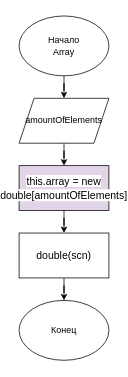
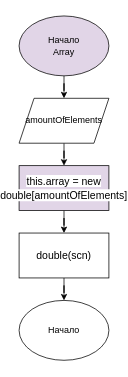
  <mxCell id="0" />
  <mxCell id="1" parent="0" />
  <mxCell id="2" style="edgeStyle=orthogonalEdgeStyle;rounded=0;orthogonalLoop=1;jettySize=auto;html=1;entryX=0.5;entryY=0;entryDx=0;entryDy=0;" edge="1" parent="1" source="3" target="5"><mxGeometry relative="1" as="geometry" /></mxCell>
- <mxCell id="3" value="Начало&lt;br&gt;Array" style="ellipse;whiteSpace=wrap;html=1;" vertex="1" parent="1"><mxGeometry x="20" y="20" width="120" height="80" as="geometry" /></mxCell>
+ <mxCell id="3" value="Начало&lt;br&gt;Array" style="ellipse;whiteSpace=wrap;html=1;fillColor=#e1d5e7;" vertex="1" parent="1"><mxGeometry x="20" y="20" width="120" height="80" as="geometry" /></mxCell>
  <mxCell id="4" style="edgeStyle=orthogonalEdgeStyle;rounded=0;orthogonalLoop=1;jettySize=auto;html=1;entryX=0.5;entryY=0;entryDx=0;entryDy=0;" edge="1" parent="1" source="5" target="7"><mxGeometry relative="1" as="geometry" /></mxCell>
  <mxCell id="5" value="amountOfElements" style="shape=parallelogram;perimeter=parallelogramPerimeter;whiteSpace=wrap;html=1;fixedSize=1;" vertex="1" parent="1"><mxGeometry x="20" y="130" width="120" height="60" as="geometry" /></mxCell>
  <mxCell id="6" style="edgeStyle=orthogonalEdgeStyle;rounded=0;orthogonalLoop=1;jettySize=auto;html=1;entryX=0.5;entryY=0;entryDx=0;entryDy=0;" edge="1" parent="1" source="7" target="9"><mxGeometry relative="1" as="geometry" /></mxCell>
  <mxCell id="7" value="&lt;div style=&quot;font-size: 14px; line-height: 19px;&quot;&gt;&lt;span style=&quot;background-color: rgb(255, 255, 255);&quot;&gt;this.array = new double[amountOfElements]&lt;/span&gt;&lt;/div&gt;" style="rounded=0;whiteSpace=wrap;html=1;fillColor=#e1d5e7;" vertex="1" parent="1"><mxGeometry x="20" y="220" width="120" height="60" as="geometry" /></mxCell>
  <mxCell id="8" style="edgeStyle=orthogonalEdgeStyle;rounded=0;orthogonalLoop=1;jettySize=auto;html=1;entryX=0.5;entryY=0;entryDx=0;entryDy=0;" edge="1" parent="1" source="9" target="10"><mxGeometry relative="1" as="geometry" /></mxCell>
  <mxCell id="9" value="&lt;div style=&quot;font-size: 14px; line-height: 19px;&quot;&gt;&lt;span style=&quot;background-color: rgb(255, 255, 255);&quot;&gt;double(scn)&lt;/span&gt;&lt;/div&gt;" style="rounded=0;whiteSpace=wrap;html=1;" vertex="1" parent="1"><mxGeometry x="20" y="310" width="120" height="60" as="geometry" /></mxCell>
- <mxCell id="10" value="Конец" style="ellipse;whiteSpace=wrap;html=1;" vertex="1" parent="1"><mxGeometry x="20" y="400" width="120" height="80" as="geometry" /></mxCell>
+ <mxCell id="10" value="Начало" style="ellipse;whiteSpace=wrap;html=1;" vertex="1" parent="1"><mxGeometry x="20" y="400" width="120" height="80" as="geometry" /></mxCell>
